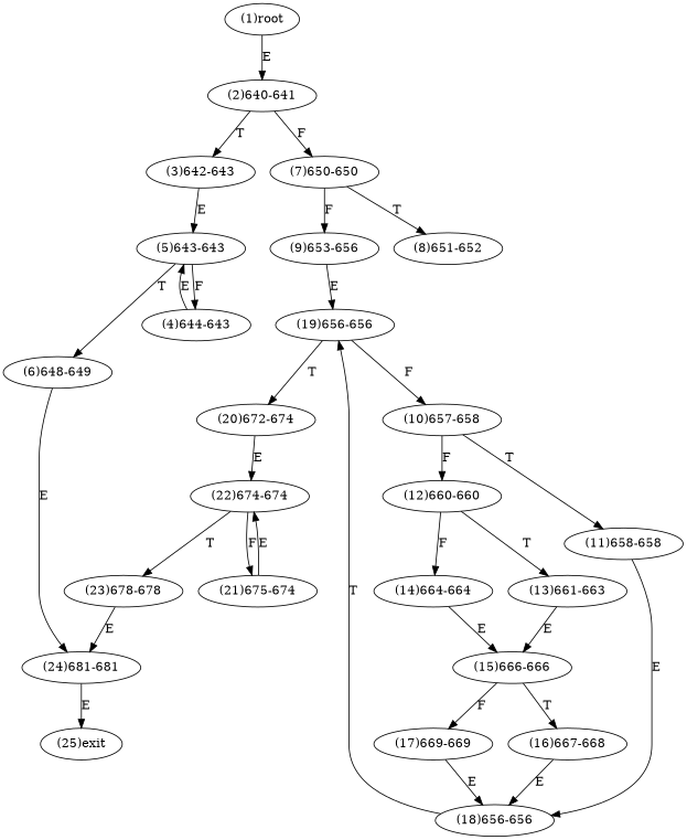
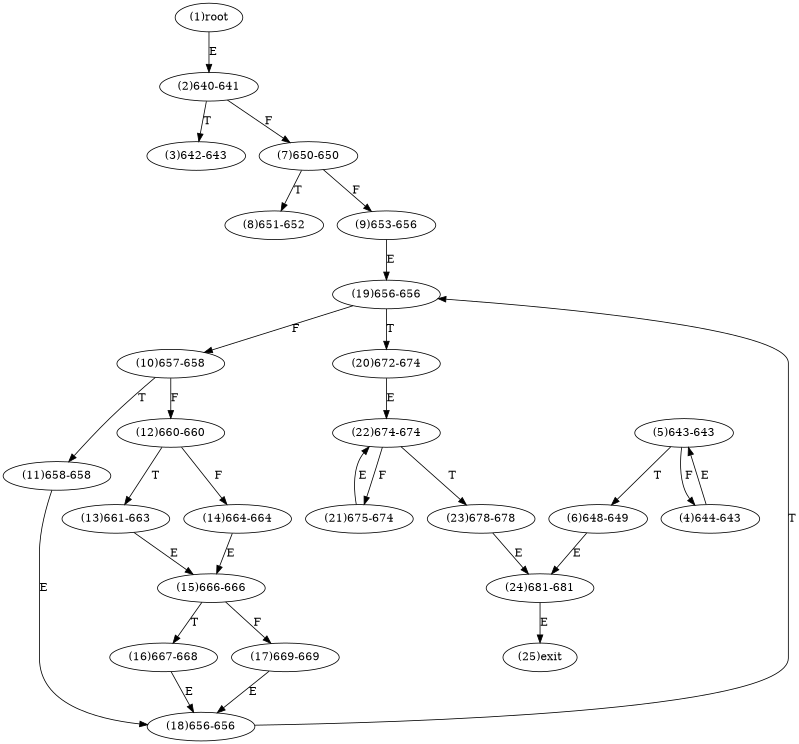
  digraph {
    n1 [label="(1)root"]
    n2 [label="(2)640-641"]
    n3 [label="(3)642-643"]
    n4 [label="(7)650-650"]
    n5 [label="(5)643-643"]
    n6 [label="(8)651-652"]
    n7 [label="(9)653-656"]
    n8 [label="(4)644-643"]
    n9 [label="(6)648-649"]
    n10 [label="(24)681-681"]
    n11 [label="(25)exit"]
    n12 [label="(19)656-656"]
    n13 [label="(10)657-658"]
    n14 [label="(20)672-674"]
    n15 [label="(11)658-658"]
    n16 [label="(12)660-660"]
    n17 [label="(18)656-656"]
    n18 [label="(13)661-663"]
    n19 [label="(14)664-664"]
    n20 [label="(15)666-666"]
    n21 [label="(17)669-669"]
    n22 [label="(16)667-668"]
    n23 [label="(22)674-674"]
    n24 [label="(21)675-674"]
    n25 [label="(23)678-678"]
    n1 -> n2 [label=E]
    n2 -> n3 [label=T]
    n2 -> n4 [label=F]
-   n3 -> n5 [label=E]
    n4 -> n6 [label=T]
    n4 -> n7 [label=F]
    n5 -> n8 [label=F]
    n5 -> n9 [label=T]
    n7 -> n12 [label=E]
    n8 -> n5 [label=E]
    n9 -> n10 [label=E]
    n10 -> n11 [label=E]
    n12 -> n13 [label=F]
    n12 -> n14 [label=T]
    n13 -> n15 [label=T]
    n13 -> n16 [label=F]
    n14 -> n23 [label=E]
    n15 -> n17 [label=E]
    n16 -> n18 [label=T]
    n16 -> n19 [label=F]
    n17 -> n12 [label=T]
    n18 -> n20 [label=E]
    n19 -> n20 [label=E]
    n20 -> n21 [label=F]
    n20 -> n22 [label=T]
    n21 -> n17 [label=E]
    n22 -> n17 [label=E]
    n23 -> n24 [label=F]
    n23 -> n25 [label=T]
    n24 -> n23 [label=E]
    n25 -> n10 [label=E]
  }
